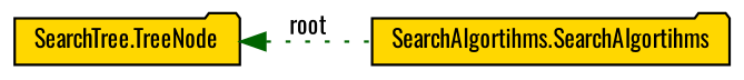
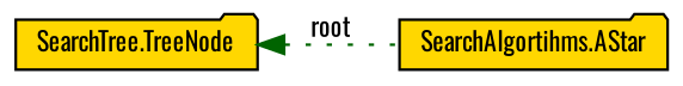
  digraph {
    rankdir=LR
    fontname=Oswald
    node [color=black fillcolor=gold fontname=Oswald fontsize=10 shape=folder style=filled]
-   n1 [fontcolor=black height=0.2 label="SearchAlgortihms.SearchAlgortihms" width=0.4]
+   n1 [fontcolor=black height=0.2 label="SearchAlgortihms.AStar" width=0.4]
    n2 [height=0.2 label="SearchTree.TreeNode" width=0.4]
    n2 -> n1 [color=darkgreen dir=back fontname=Oswald fontsize=10 label=" root" labelfontname=Helvetica labelfontsize=10 style=dotted]
  }
